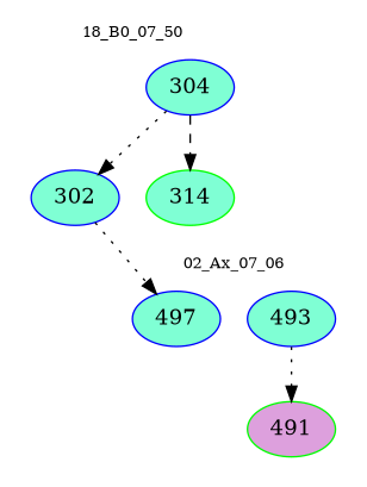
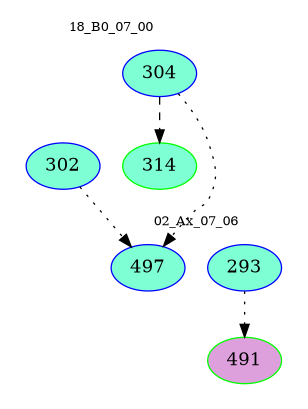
  digraph {
    node [color=blue fillcolor=aquamarine style=filled]
    edge [color=black style=dotted]
-   n1 [label=493]
+   n1 [label=293]
    n2 [color=green fillcolor=plum label=491]
    n3 [label=497]
    n4 [label=304]
    n5 [label=302]
    n6 [color=green label=314]
    subgraph cluster_1 {
      color=white
      fontsize=10
      label="02_Ax_07_06"
      n1
      n2
      n3
    }
    subgraph cluster_2 {
      color=white
      fontsize=10
-     label="18_B0_07_50"
+     label="18_B0_07_00"
      n4
      n5
      n6
    }
    n1 -> n2
-   n4 -> n5
+   n4 -> n3
    n4 -> n6 [style=dashed]
    n5 -> n3
  }
